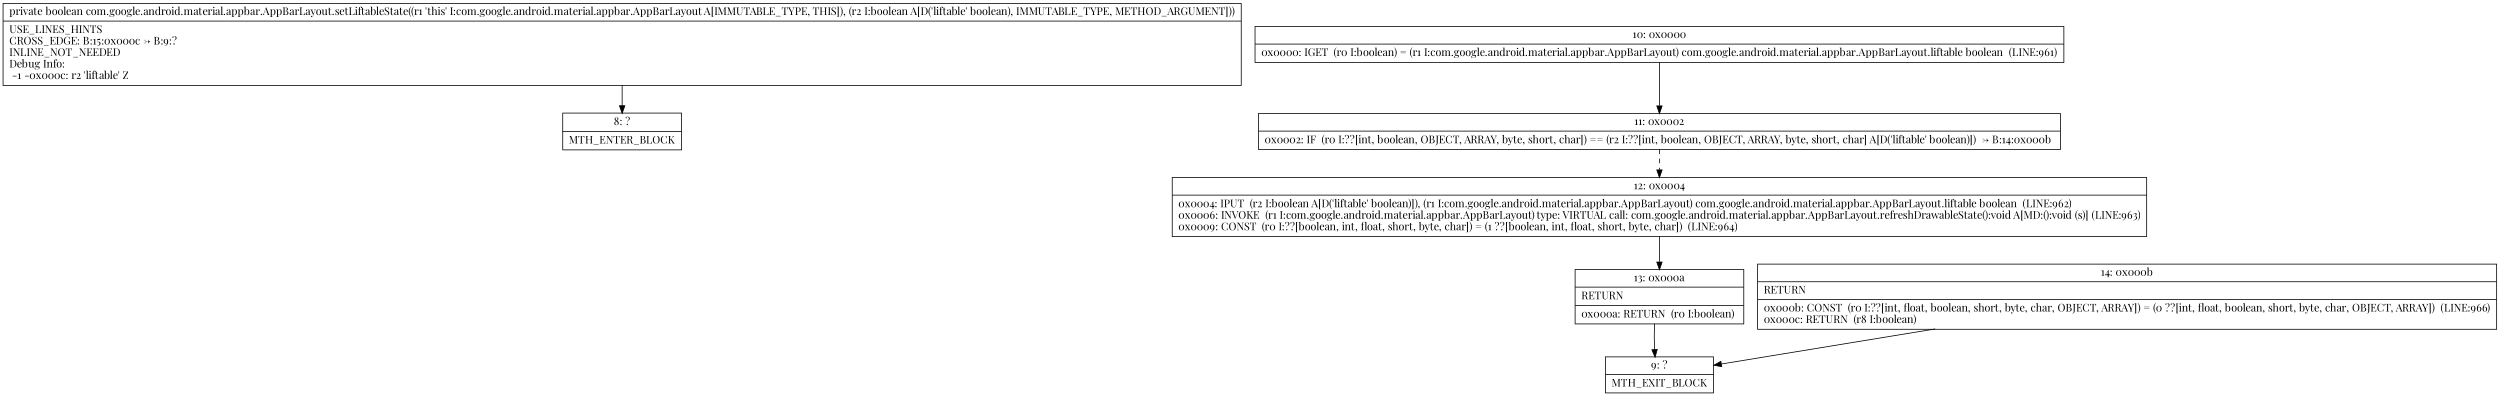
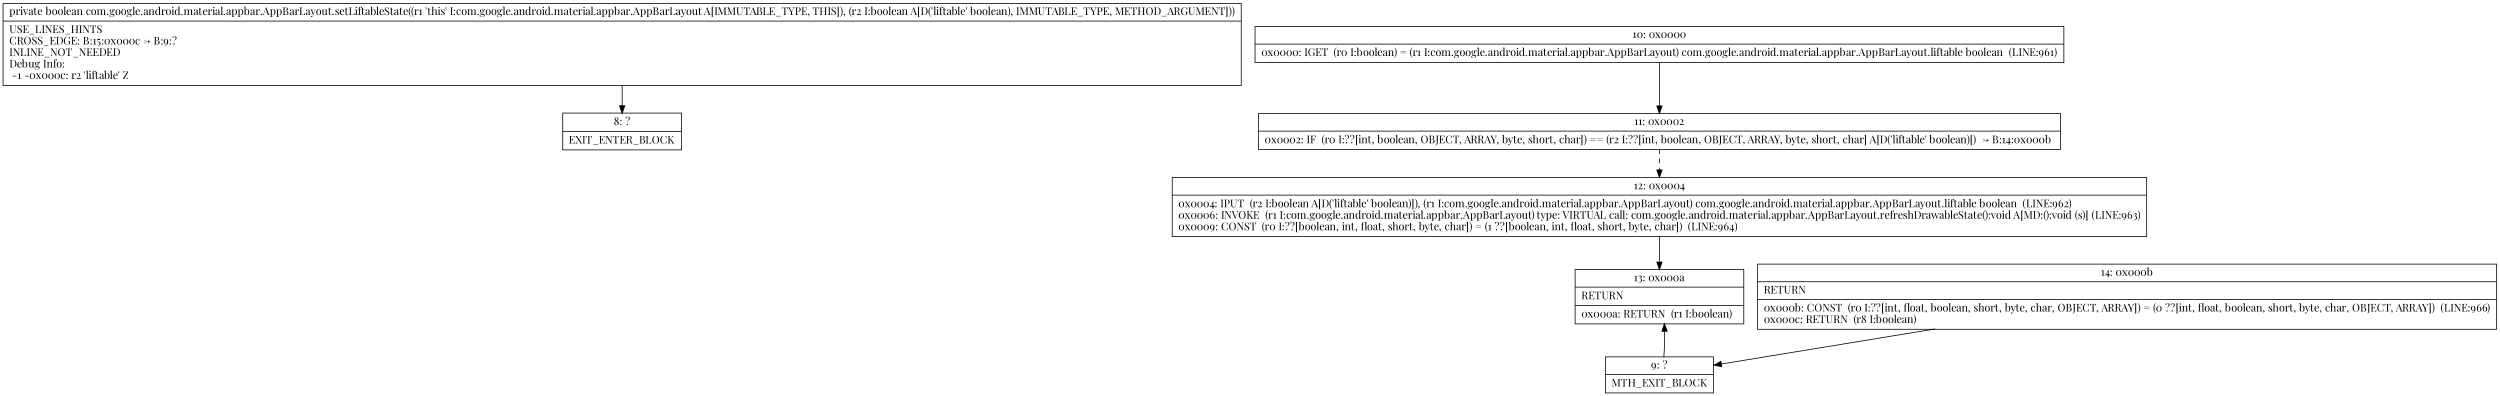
  digraph {
    fontname="Playfair Display"
    node [fontname="Playfair Display" shape=record]
    edge [fontname="Playfair Display"]
-   n1 [label="{8\:\ ?|MTH_ENTER_BLOCK\l}"]
+   n1 [label="{8\:\ ?|EXIT_ENTER_BLOCK\l}"]
    n2 [label="{10\:\ 0x0000|0x0000: IGET  (r0 I:boolean) = (r1 I:com.google.android.material.appbar.AppBarLayout) com.google.android.material.appbar.AppBarLayout.liftable boolean  (LINE:961)\l}"]
    n3 [label="{11\:\ 0x0002|0x0002: IF  (r0 I:??[int, boolean, OBJECT, ARRAY, byte, short, char]) == (r2 I:??[int, boolean, OBJECT, ARRAY, byte, short, char] A[D('liftable' boolean)])  \-\> B:14:0x000b \l}"]
    n4 [label="{12\:\ 0x0004|0x0004: IPUT  (r2 I:boolean A[D('liftable' boolean)]), (r1 I:com.google.android.material.appbar.AppBarLayout) com.google.android.material.appbar.AppBarLayout.liftable boolean  (LINE:962)\l0x0006: INVOKE  (r1 I:com.google.android.material.appbar.AppBarLayout) type: VIRTUAL call: com.google.android.material.appbar.AppBarLayout.refreshDrawableState():void A[MD:():void (s)] (LINE:963)\l0x0009: CONST  (r0 I:??[boolean, int, float, short, byte, char]) = (1 ??[boolean, int, float, short, byte, char])  (LINE:964)\l}"]
-   n5 [label="{13\:\ 0x000a|RETURN\l|0x000a: RETURN  (r0 I:boolean) \l}"]
+   n5 [label="{13\:\ 0x000a|RETURN\l|0x000a: RETURN  (r1 I:boolean) \l}"]
    n6 [label="{14\:\ 0x000b|RETURN\l|0x000b: CONST  (r0 I:??[int, float, boolean, short, byte, char, OBJECT, ARRAY]) = (0 ??[int, float, boolean, short, byte, char, OBJECT, ARRAY])  (LINE:966)\l0x000c: RETURN  (r8 I:boolean) \l}"]
    n7 [label="{9\:\ ?|MTH_EXIT_BLOCK\l}"]
    n8 [label="{private boolean com.google.android.material.appbar.AppBarLayout.setLiftableState((r1 'this' I:com.google.android.material.appbar.AppBarLayout A[IMMUTABLE_TYPE, THIS]), (r2 I:boolean A[D('liftable' boolean), IMMUTABLE_TYPE, METHOD_ARGUMENT]))  | USE_LINES_HINTS\lCROSS_EDGE: B:15:0x000c \-\> B:9:?\lINLINE_NOT_NEEDED\lDebug Info:\l  \-1 \-0x000c: r2 'liftable' Z\l}"]
    n2 -> n3
    n3 -> n4 [style=dashed]
    n4 -> n5
-   n5 -> n7
+   n7 -> n5
    n6 -> n7
    n8 -> n1
  }
